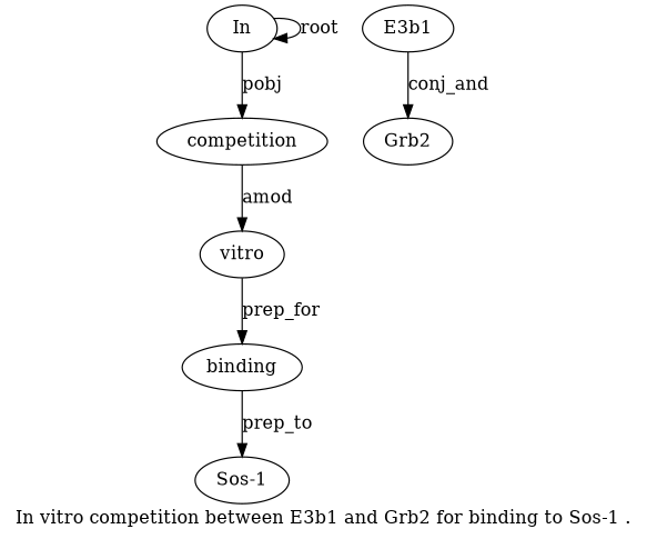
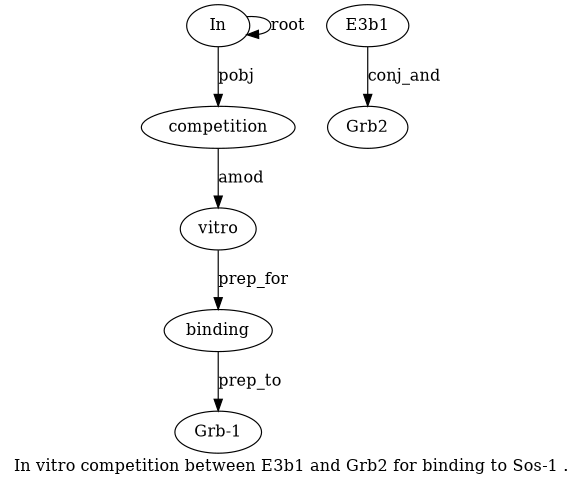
  digraph {
    label="In vitro competition between E3b1 and Grb2 for binding to Sos-1 ."
    node [fillcolor=white style=filled]
    n1 [label=In]
    n2 [label=competition]
    n3 [label=vitro]
    n4 [label=binding]
    n5 [label=E3b1]
    n6 [label=Grb2]
-   n7 [label="Sos-1"]
+   n7 [label="Grb-1"]
    n1 -> n1 [label=root]
    n1 -> n2 [label=pobj]
    n2 -> n3 [label=amod]
    n3 -> n4 [label=prep_for]
    n4 -> n7 [label=prep_to]
    n5 -> n6 [label=conj_and]
  }
